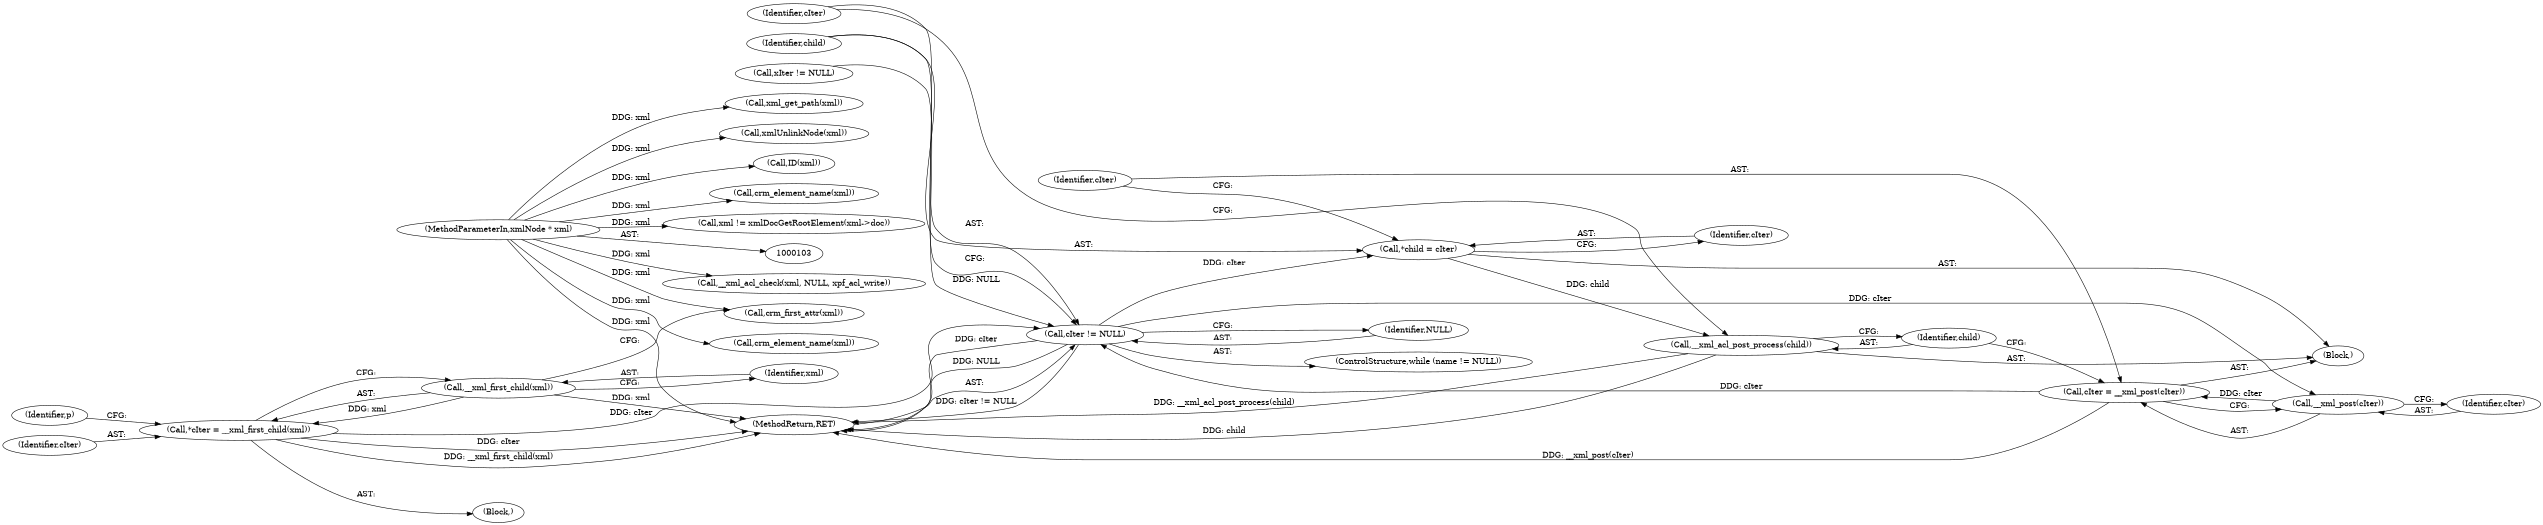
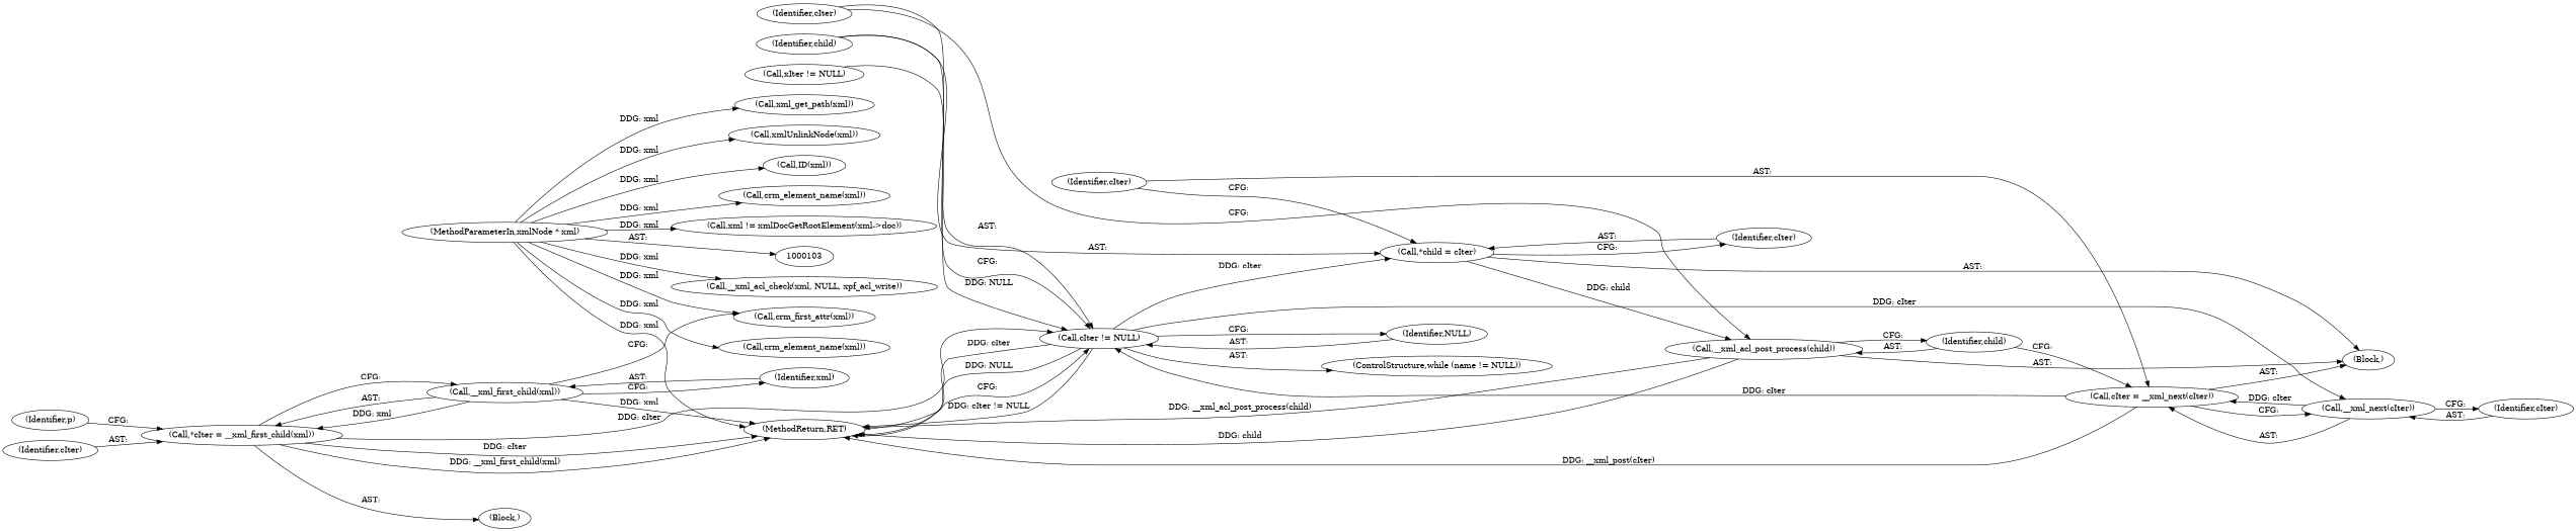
  digraph {
    rankdir=LR
    n1 [label="(Call,*cIter = __xml_first_child(xml))"]
    n2 [label="(Call,__xml_first_child(xml))"]
    n3 [label="(Call,cIter != NULL)"]
    n4 [label="(MethodReturn,RET)"]
    n5 [label="(Block,)"]
    n6 [label="(Call,crm_first_attr(xml))"]
    n7 [label="(Identifier,xml)"]
    n8 [label="(Call,*child = cIter)"]
-   n9 [label="(Call,__xml_post(cIter))"]
+   n9 [label="(Call,__xml_next(cIter))"]
    n10 [label="(Identifier,NULL)"]
    n11 [label="(ControlStructure,while (name != NULL))"]
    n12 [label="(MethodParameterIn,xmlNode * xml)"]
    n13 [label="(Call,__xml_acl_check(xml, NULL, xpf_acl_write))"]
    n14 [label="(Call,crm_element_name(xml))"]
    n15 [label="(Call,xml_get_path(xml))"]
    n16 [label="(Call,xmlUnlinkNode(xml))"]
    n17 [label="(Call,ID(xml))"]
    n18 [label="(Call,crm_element_name(xml))"]
    n19 [label="(Call,xml != xmlDocGetRootElement(xml->doc))"]
    1000103
    n21 [label="(Call,__xml_acl_post_process(child))"]
    n22 [label="(Block,)"]
    n23 [label="(Identifier,cIter)"]
-   n24 [label="(Call,cIter = __xml_post(cIter))"]
+   n24 [label="(Call,cIter = __xml_next(cIter))"]
    n25 [label="(Identifier,cIter)"]
    n26 [label="(Identifier,child)"]
    n27 [label="(Identifier,cIter)"]
    n28 [label="(Call,xIter != NULL)"]
    n29 [label="(Identifier,p)"]
    n30 [label="(Identifier,cIter)"]
    n31 [label="(Identifier,child)"]
    n32 [label="(Identifier,cIter)"]
    n1 -> n2 [label="CFG: "]
    n1 -> n3 [label="DDG: cIter"]
    n1 -> n4 [label="DDG: cIter"]
    n1 -> n4 [label="DDG: __xml_first_child(xml)"]
    n1 -> n5 [label="AST: "]
    n2 -> n1 [label="AST: "]
    n2 -> n1 [label="DDG: xml"]
    n2 -> n4 [label="DDG: xml"]
    n2 -> n6 [label="CFG: "]
    n2 -> n7 [label="CFG: "]
    n3 -> n4 [label="DDG: cIter != NULL"]
    n3 -> n4 [label="DDG: cIter"]
    n3 -> n4 [label="DDG: NULL"]
    n3 -> n8 [label="DDG: cIter"]
    n3 -> n9 [label="DDG: cIter"]
    n3 -> n10 [label="CFG: "]
    n3 -> n11 [label="AST: "]
-   n4 -> n3 [label="AST: "]
+   n4 -> n3 [label="CFG: "]
    n7 -> n2 [label="AST: "]
    n8 -> n21 [label="DDG: child"]
    n8 -> n22 [label="AST: "]
    n8 -> n23 [label="CFG: "]
    n9 -> n24 [label="AST: "]
    n9 -> n24 [label="DDG: cIter"]
    n9 -> n25 [label="CFG: "]
    n10 -> n3 [label="AST: "]
    n12 -> n4 [label="DDG: xml"]
    n12 -> n6 [label="DDG: xml"]
    n12 -> n13 [label="DDG: xml"]
    n12 -> n14 [label="DDG: xml"]
    n12 -> n15 [label="DDG: xml"]
    n12 -> n16 [label="DDG: xml"]
    n12 -> n17 [label="DDG: xml"]
    n12 -> n18 [label="DDG: xml"]
    n12 -> n19 [label="DDG: xml"]
    n12 -> 1000103 [label="AST: "]
    n21 -> n4 [label="DDG: __xml_acl_post_process(child)"]
    n21 -> n4 [label="DDG: child"]
    n21 -> n22 [label="AST: "]
    n21 -> n26 [label="CFG: "]
    n23 -> n8 [label="AST: "]
    n24 -> n3 [label="DDG: cIter"]
    n24 -> n4 [label="DDG: __xml_post(cIter)"]
    n24 -> n9 [label="CFG: "]
    n24 -> n22 [label="AST: "]
    n25 -> n9 [label="AST: "]
    n26 -> n21 [label="AST: "]
    n26 -> n24 [label="CFG: "]
    n27 -> n3 [label="AST: "]
    n27 -> n21 [label="CFG: "]
    n28 -> n3 [label="DDG: NULL"]
    n29 -> n1 [label="CFG: "]
    n30 -> n8 [label="CFG: "]
    n30 -> n24 [label="AST: "]
    n31 -> n3 [label="CFG: "]
    n31 -> n8 [label="AST: "]
    n32 -> n1 [label="AST: "]
  }
